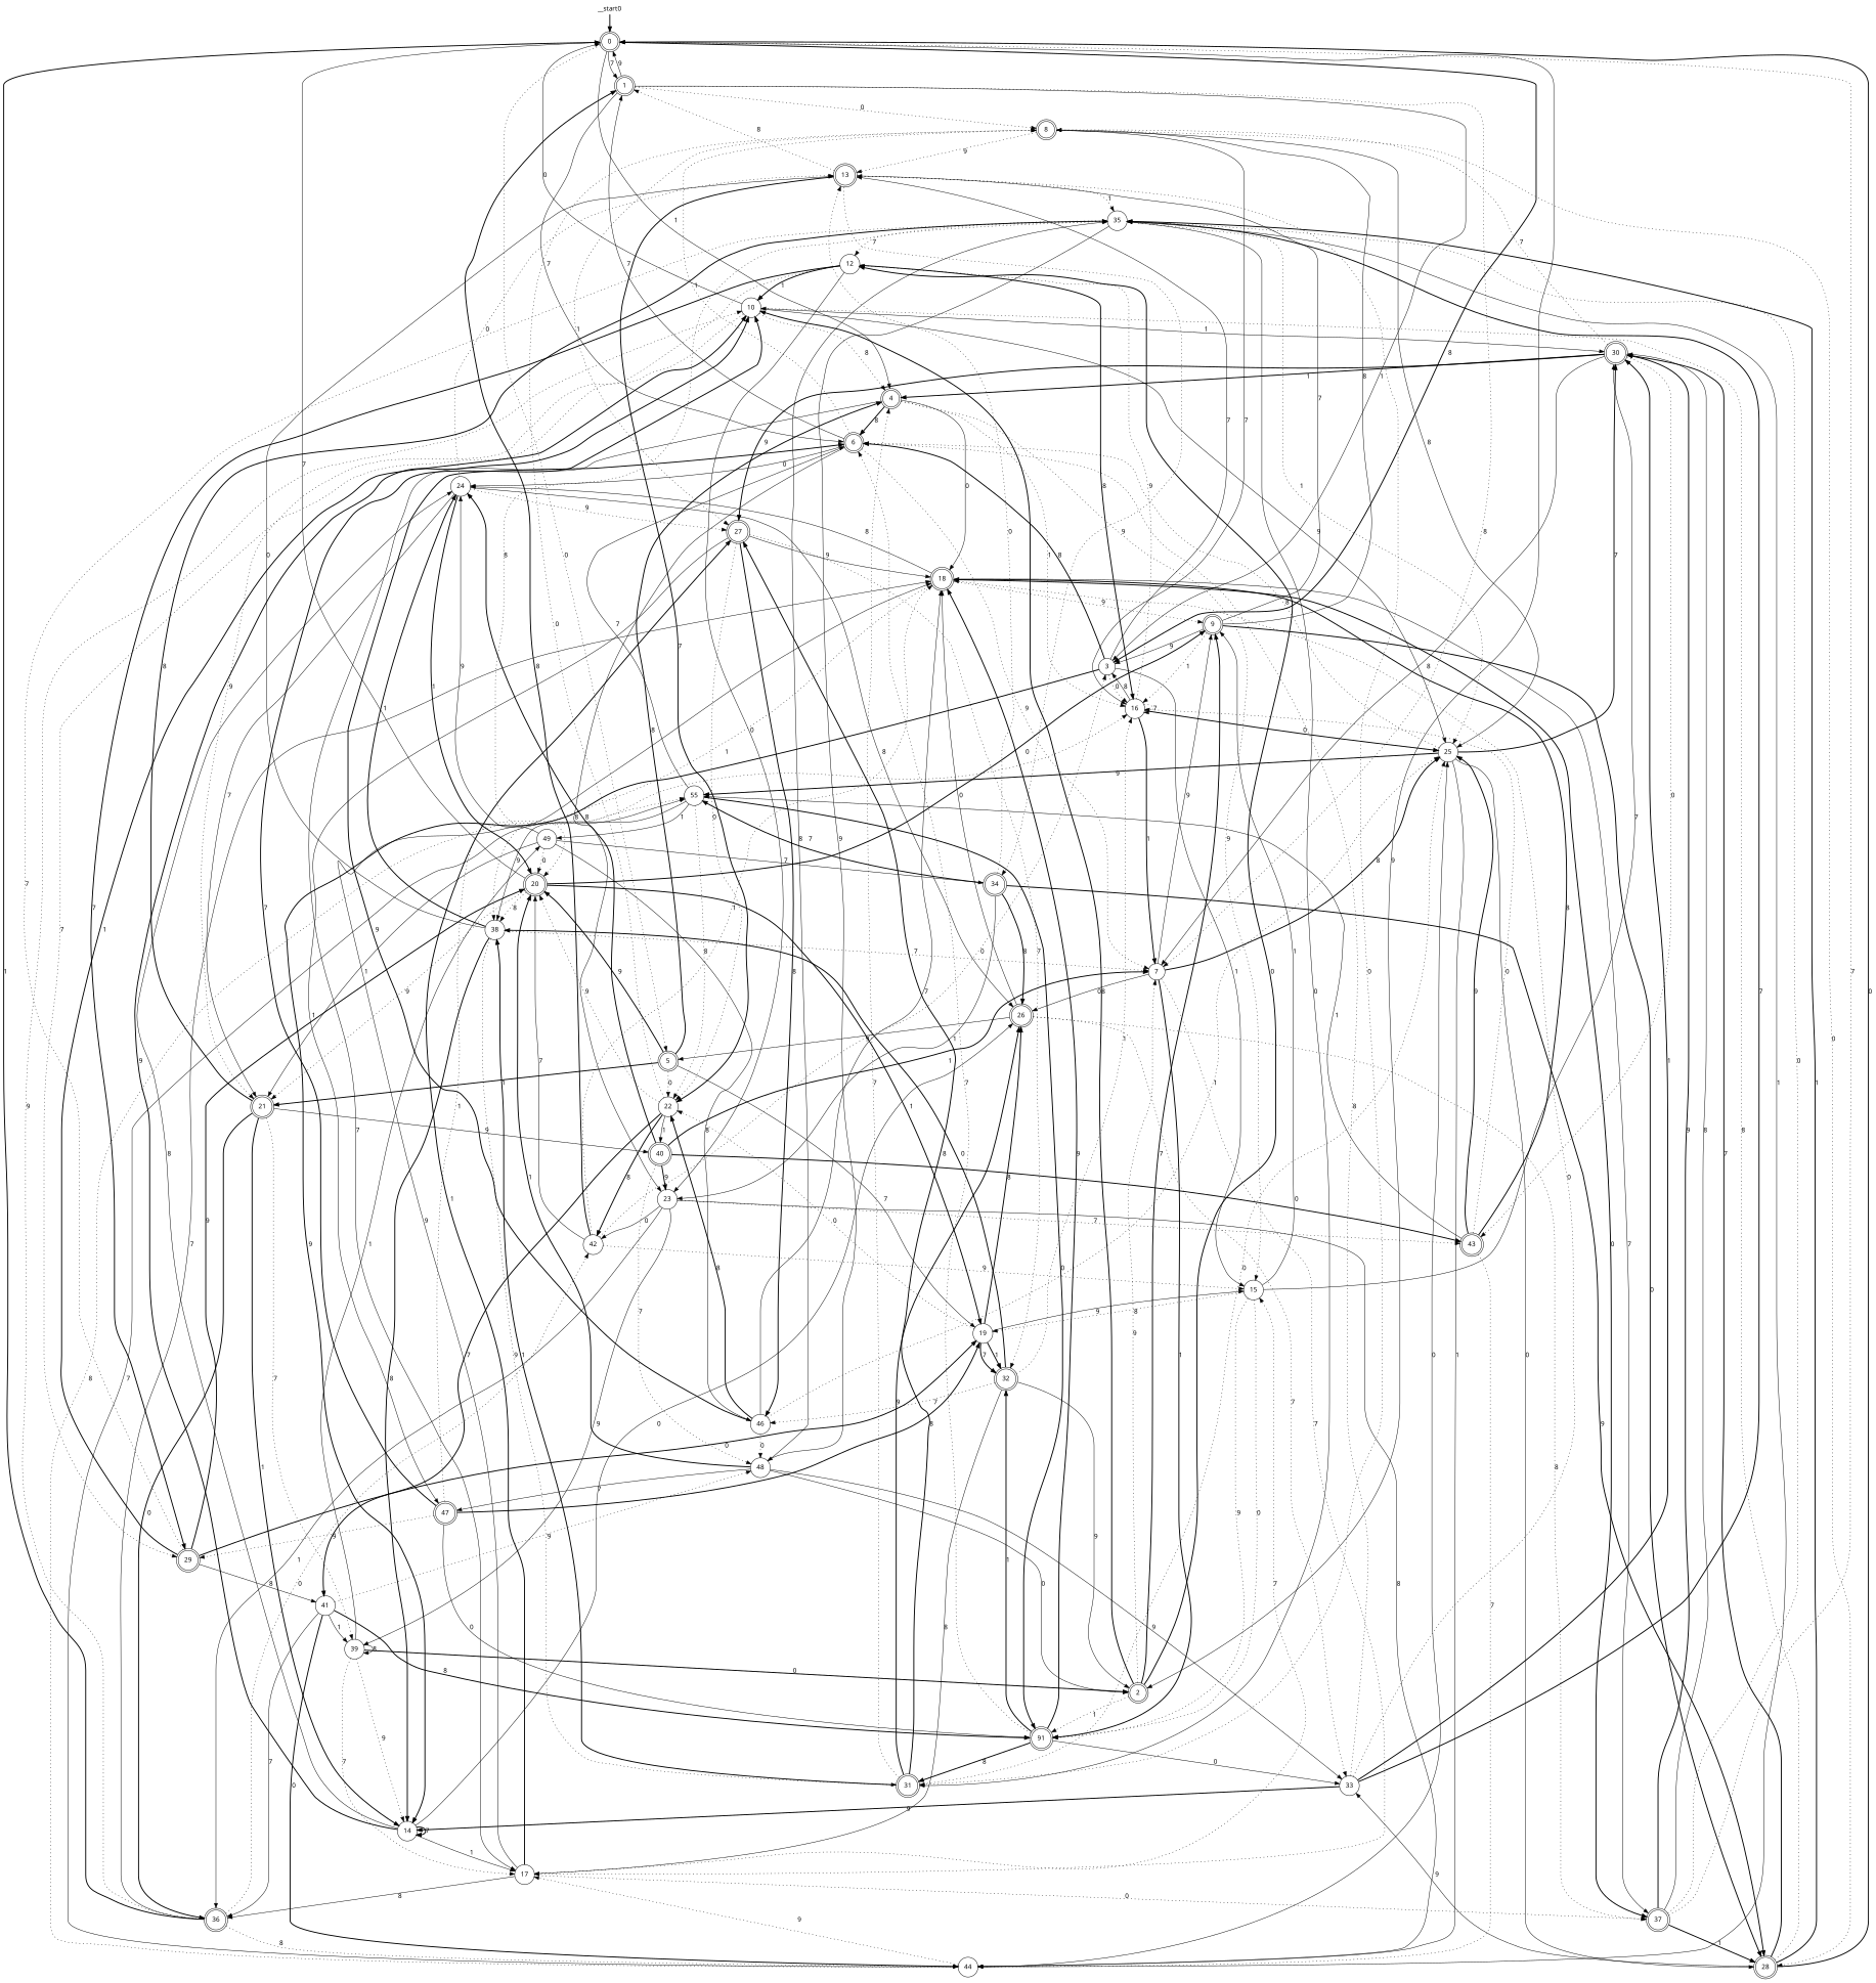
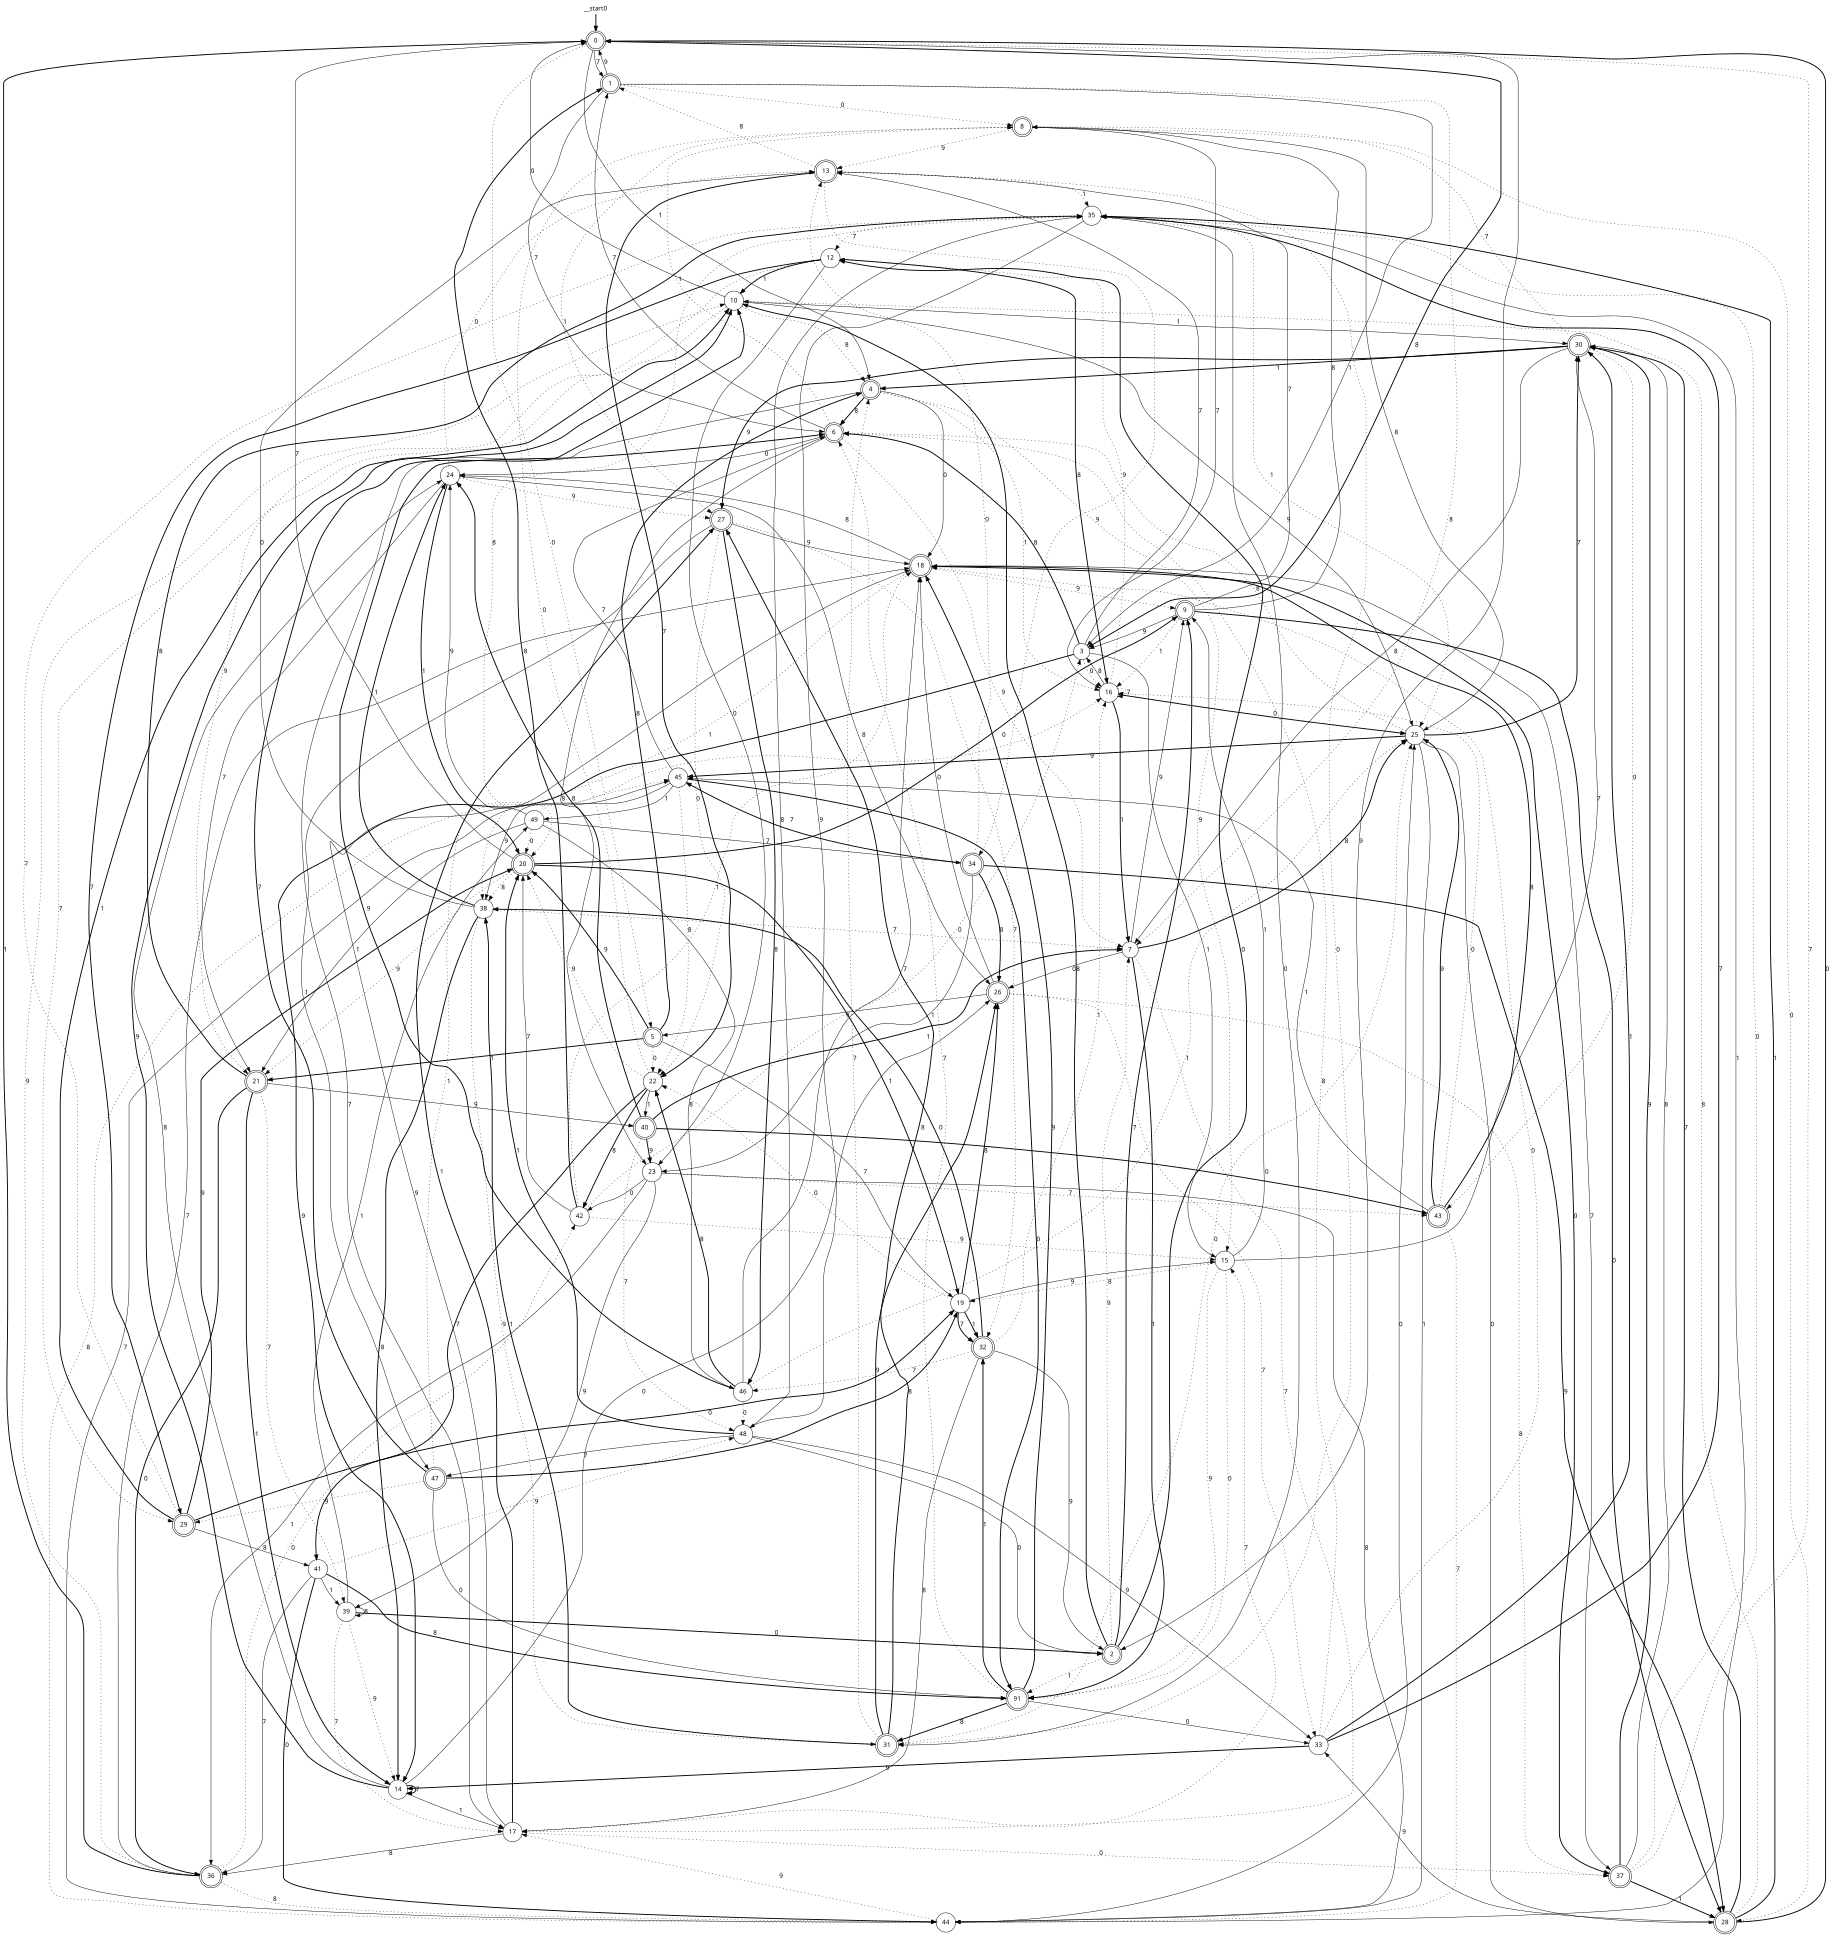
  digraph {
    fontname="Noto Sans"
    node [fontname="Noto Sans" shape=doublecircle]
    edge [fontname="Noto Sans" style=solid]
    n1 [label=0]
    n2 [label=1]
    n3 [label=2]
    n4 [label=3 shape=circle]
    n5 [label=4]
    n6 [label=5]
    n7 [label=6]
    n8 [label=7 shape=circle]
    n9 [label=8]
    n10 [label=9]
    n11 [label=10 shape=circle]
    n12 [label=91]
    n13 [label=12 shape=circle]
    n14 [label=13]
    n15 [label=14 shape=circle]
    n16 [label=15 shape=circle]
    n17 [label=16 shape=circle]
    n18 [label=17 shape=circle]
    n19 [label=18]
    n20 [label=19 shape=circle]
    n21 [label=20]
    n22 [label=21]
    n23 [label=22 shape=circle]
    n24 [label=23 shape=circle]
    n25 [label=24 shape=circle]
    n26 [label=25 shape=circle]
    n27 [label=26]
    n28 [label=27]
    n29 [label=28]
    n30 [label=29]
    n31 [label=30]
    n32 [label=31]
    n33 [label=32]
    n34 [label=33 shape=circle]
    n35 [label=34]
    n36 [label=35 shape=circle]
    n37 [label=36]
    n38 [label=37]
    n39 [label=38 shape=circle]
    n40 [label=39 shape=circle]
    n41 [label=40]
    n42 [label=41 shape=circle]
    n43 [label=42 shape=circle]
    n44 [label=43]
    n45 [label=44 shape=circle]
-   n46 [label=55 shape=circle]
+   n46 [label=45 shape=circle]
    n47 [label=46 shape=circle]
    n48 [label=47]
    n49 [label=48 shape=circle]
    n50 [label=49 shape=circle]
    __start0 [height=0 shape=none width=0]
    n1 -> n2 [label=7]
    n1 -> n3 [label=9]
    n1 -> n4 [label=8 style=bold]
    n1 -> n5 [label=1]
    n1 -> n6 [label=0 style=dotted]
    n2 -> n1 [label=9]
    n2 -> n4 [label=1]
    n2 -> n7 [label=7]
    n2 -> n8 [label=8 style=dotted]
    n2 -> n9 [label=0 style=dotted]
    n3 -> n8 [label=9 style=dotted]
    n3 -> n10 [label=7 style=bold]
    n3 -> n11 [label=8 style=bold]
    n3 -> n12 [label=1 style=dotted]
    n3 -> n13 [label=0 style=bold]
    n4 -> n7 [label=8 style=bold]
    n4 -> n14 [label=7]
    n4 -> n15 [label=9 style=bold]
    n4 -> n16 [label=1]
    n4 -> n17 [label=0 style=dotted]
    n5 -> n7 [label=8 style=bold]
    n5 -> n16 [label=9 style=dotted]
    n5 -> n17 [label=1 style=dotted]
    n5 -> n18 [label=7]
    n5 -> n19 [label=0]
    n6 -> n5 [label=8 style=bold]
    n6 -> n20 [label=7]
    n6 -> n21 [label=9 style=bold]
    n6 -> n22 [label=1 style=bold]
    n6 -> n23 [label=0 style=dotted]
    n7 -> n2 [label=7]
    n7 -> n8 [label=9 style=dotted]
    n7 -> n9 [label=1 style=dotted]
    n7 -> n24 [label=8]
    n7 -> n25 [label=0]
    n8 -> n10 [label=9]
    n8 -> n12 [label=1 style=bold]
    n8 -> n18 [label=7 style=dotted]
    n8 -> n26 [label=8 style=bold]
    n8 -> n27 [label=0]
    n9 -> n14 [label=9 style=dotted]
    n9 -> n17 [label=7]
    n9 -> n26 [label=8]
    n9 -> n28 [label=1 style=dotted]
    n9 -> n29 [label=0 style=dotted]
    n10 -> n4 [label=9]
    n10 -> n9 [label=8]
    n10 -> n14 [label=7]
    n10 -> n17 [label=1 style=dotted]
    n10 -> n29 [label=0 style=bold]
    n11 -> n1 [label=0]
    n11 -> n5 [label=8 style=dotted]
    n11 -> n26 [label=9]
    n11 -> n30 [label=7 style=dotted]
    n11 -> n31 [label=1]
    n12 -> n7 [label=7 style=dotted]
    n12 -> n19 [label=9 style=bold]
    n12 -> n32 [label=8 style=bold]
    n12 -> n33 [label=1 style=bold]
    n12 -> n34 [label=0]
    n13 -> n11 [label=1 style=bold]
    n13 -> n17 [label=8 style=bold]
    n13 -> n22 [label=9 style=dotted]
    n13 -> n24 [label=0]
    n13 -> n30 [label=7 style=bold]
    n14 -> n2 [label=8 style=dotted]
    n14 -> n23 [label=7 style=bold]
    n14 -> n32 [label=0 style=dotted]
    n14 -> n35 [label=9 style=dotted]
    n14 -> n36 [label=1 style=dotted]
    n15 -> n11 [label=9 style=bold]
    n15 -> n15 [label=7 style=bold]
    n15 -> n18 [label=1]
    n15 -> n25 [label=8]
    n15 -> n27 [label=0]
    n16 -> n10 [label=1]
    n16 -> n12 [label=9 style=dotted]
    n16 -> n12 [label=0 style=dotted]
    n16 -> n20 [label=8 style=dotted]
    n16 -> n31 [label=7]
    n17 -> n4 [label=8]
    n17 -> n8 [label=1 style=bold]
    n17 -> n13 [label=9 style=dotted]
    n17 -> n17 [label=7 style=dotted]
    n17 -> n26 [label=0 style=bold]
    n18 -> n16 [label=7 style=dotted]
    n18 -> n19 [label=9]
    n18 -> n28 [label=1 style=bold]
    n18 -> n37 [label=8]
    n18 -> n38 [label=0 style=dotted]
    n19 -> n10 [label=9 style=dotted]
    n19 -> n25 [label=8]
    n19 -> n38 [label=7]
    n19 -> n38 [label=0 style=bold]
    n19 -> n39 [label=1 style=dotted]
    n20 -> n16 [label=9]
    n20 -> n23 [label=0 style=dotted]
    n20 -> n27 [label=8 style=bold]
    n20 -> n33 [label=7 style=bold]
    n20 -> n33 [label=1 style=bold]
    n21 -> n1 [label=7]
    n21 -> n10 [label=0 style=bold]
    n21 -> n20 [label=1 style=bold]
    n21 -> n22 [label=9 style=dotted]
    n21 -> n39 [label=8 style=dotted]
    n22 -> n15 [label=1 style=bold]
    n22 -> n36 [label=8 style=bold]
    n22 -> n37 [label=0 style=bold]
    n22 -> n40 [label=7 style=dotted]
    n22 -> n41 [label=9]
    n23 -> n9 [label=0 style=dotted]
    n23 -> n21 [label=9 style=dotted]
    n23 -> n41 [label=1]
    n23 -> n42 [label=7 style=bold]
    n23 -> n43 [label=8 style=bold]
    n24 -> n37 [label=1]
    n24 -> n40 [label=9]
    n24 -> n43 [label=0]
    n24 -> n44 [label=7 style=dotted]
    n24 -> n45 [label=8]
    n25 -> n14 [label=0 style=dotted]
    n25 -> n21 [label=1 style=bold]
    n25 -> n22 [label=7]
    n25 -> n27 [label=8]
    n25 -> n28 [label=9 style=dotted]
    n26 -> n7 [label=8 style=dotted]
    n26 -> n29 [label=0]
    n26 -> n31 [label=7 style=bold]
    n26 -> n45 [label=1]
    n26 -> n46 [label=9 style=bold]
    n27 -> n6 [label=9]
    n27 -> n19 [label=0]
    n27 -> n34 [label=7 style=dotted]
    n27 -> n38 [label=8 style=dotted]
    n28 -> n19 [label=9]
    n28 -> n23 [label=0 style=dotted]
    n28 -> n33 [label=7 style=dotted]
    n28 -> n47 [label=8 style=bold]
    n28 -> n48 [label=1]
    n29 -> n1 [label=0 style=bold]
    n29 -> n11 [label=8 style=dotted]
    n29 -> n31 [label=7 style=bold]
    n29 -> n34 [label=9]
    n29 -> n36 [label=1 style=bold]
    n30 -> n11 [label=1 style=bold]
    n30 -> n20 [label=0 style=bold]
    n30 -> n21 [label=9 style=bold]
    n30 -> n36 [label=7 style=dotted]
    n30 -> n42 [label=8]
    n31 -> n5 [label=1 style=bold]
    n31 -> n8 [label=8]
    n31 -> n9 [label=7 style=dotted]
    n31 -> n28 [label=9 style=bold]
    n31 -> n44 [label=0 style=dotted]
    n32 -> n5 [label=7 style=dotted]
    n32 -> n26 [label=0 style=dotted]
    n32 -> n27 [label=9 style=bold]
    n32 -> n28 [label=8 style=bold]
    n32 -> n39 [label=1 style=bold]
    n33 -> n3 [label=9]
    n33 -> n17 [label=1 style=dotted]
    n33 -> n18 [label=8]
    n33 -> n39 [label=0 style=bold]
    n33 -> n47 [label=7 style=dotted]
    n34 -> n7 [label=8 style=dotted]
    n34 -> n15 [label=9 style=bold]
    n34 -> n19 [label=0 style=dotted]
    n34 -> n31 [label=1 style=bold]
    n34 -> n36 [label=7 style=bold]
    n35 -> n14 [label=0 style=dotted]
    n35 -> n24 [label=1]
    n35 -> n27 [label=8 style=bold]
    n35 -> n29 [label=9 style=bold]
    n35 -> n46 [label=7 style=bold]
    n36 -> n13 [label=7 style=dotted]
    n36 -> n21 [label=8 style=dotted]
    n36 -> n26 [label=1 style=dotted]
    n36 -> n32 [label=0]
    n36 -> n49 [label=9]
    n37 -> n1 [label=1 style=bold]
    n37 -> n11 [label=9 style=dotted]
    n37 -> n19 [label=7]
    n37 -> n43 [label=0 style=dotted]
    n37 -> n45 [label=8 style=dotted]
    n38 -> n1 [label=7 style=dotted]
    n38 -> n29 [label=1 style=bold]
    n38 -> n31 [label=9 style=bold]
    n38 -> n31 [label=8]
    n38 -> n36 [label=0 style=dotted]
    n39 -> n8 [label=7 style=dotted]
    n39 -> n14 [label=0]
    n39 -> n15 [label=8 style=bold]
    n39 -> n25 [label=1 style=bold]
    n39 -> n32 [label=9 style=dotted]
    n40 -> n3 [label=0 style=bold]
    n40 -> n15 [label=9 style=dotted]
    n40 -> n18 [label=7 style=dotted]
    n40 -> n40 [label=8]
    n40 -> n50 [label=1]
    n41 -> n8 [label=1 style=bold]
    n41 -> n24 [label=9 style=bold]
    n41 -> n25 [label=8 style=bold]
    n41 -> n44 [label=0 style=bold]
    n41 -> n49 [label=7 style=dotted]
    n42 -> n12 [label=8 style=bold]
    n42 -> n37 [label=7]
    n42 -> n40 [label=1]
    n42 -> n45 [label=0 style=bold]
    n42 -> n49 [label=9 style=dotted]
    n43 -> n2 [label=8 style=bold]
    n43 -> n4 [label=0 style=dotted]
    n43 -> n16 [label=9 style=dotted]
    n43 -> n19 [label=1 style=dotted]
    n43 -> n21 [label=7]
    n44 -> n17 [label=0 style=dotted]
    n44 -> n19 [label=8 style=bold]
    n44 -> n26 [label=9 style=bold]
    n44 -> n45 [label=7 style=dotted]
    n44 -> n46 [label=1]
    n45 -> n18 [label=9 style=dotted]
    n45 -> n26 [label=0]
    n45 -> n36 [label=1]
    n45 -> n46 [label=7]
    n45 -> n46 [label=8 style=dotted]
    n46 -> n7 [label=7]
    n46 -> n12 [label=0 style=bold]
    n46 -> n23 [label=8 style=dotted]
    n46 -> n39 [label=9]
    n46 -> n50 [label=1]
    n47 -> n7 [label=9 style=bold]
    n47 -> n19 [label=7]
    n47 -> n23 [label=8 style=bold]
    n47 -> n26 [label=1 style=dotted]
    n47 -> n49 [label=0 style=dotted]
    n48 -> n11 [label=7 style=bold]
    n48 -> n12 [label=0]
    n48 -> n17 [label=1 style=dotted]
    n48 -> n20 [label=8 style=bold]
    n48 -> n30 [label=9 style=dotted]
    n49 -> n3 [label=0]
    n49 -> n21 [label=1 style=bold]
    n49 -> n34 [label=9]
    n49 -> n36 [label=8]
    n49 -> n48 [label=7]
    n50 -> n21 [label=0 style=dotted]
    n50 -> n22 [label=1]
    n50 -> n25 [label=9]
    n50 -> n35 [label=7]
    n50 -> n47 [label=8]
    __start0 -> n1 [style=bold]
  }
